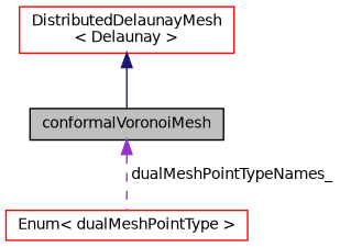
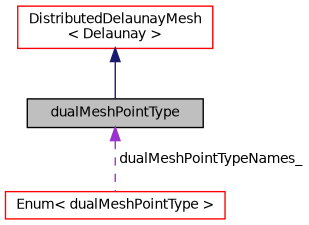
  digraph {
    node [color=red fontname=Helvetica fontsize=10 shape=record]
    edge [dir=back fontname=Helvetica fontsize=10 labelfontname=Helvetica labelfontsize=10]
-   n1 [color=black fillcolor=grey75 fontcolor=black height=0.2 label=conformalVoronoiMesh style=filled width=0.4]
+   n1 [color=black fillcolor=grey75 fontcolor=black height=0.2 label=dualMeshPointType style=filled width=0.4]
    n2 [height=0.2 label="Enum\< dualMeshPointType \>" width=0.4]
    n3 [height=0.2 label="DistributedDelaunayMesh\l\< Delaunay \>" width=0.4]
    n1 -> n2 [color=darkorchid3 label=" dualMeshPointTypeNames_" style=dashed]
    n3 -> n1 [color=midnightblue style=solid]
  }
